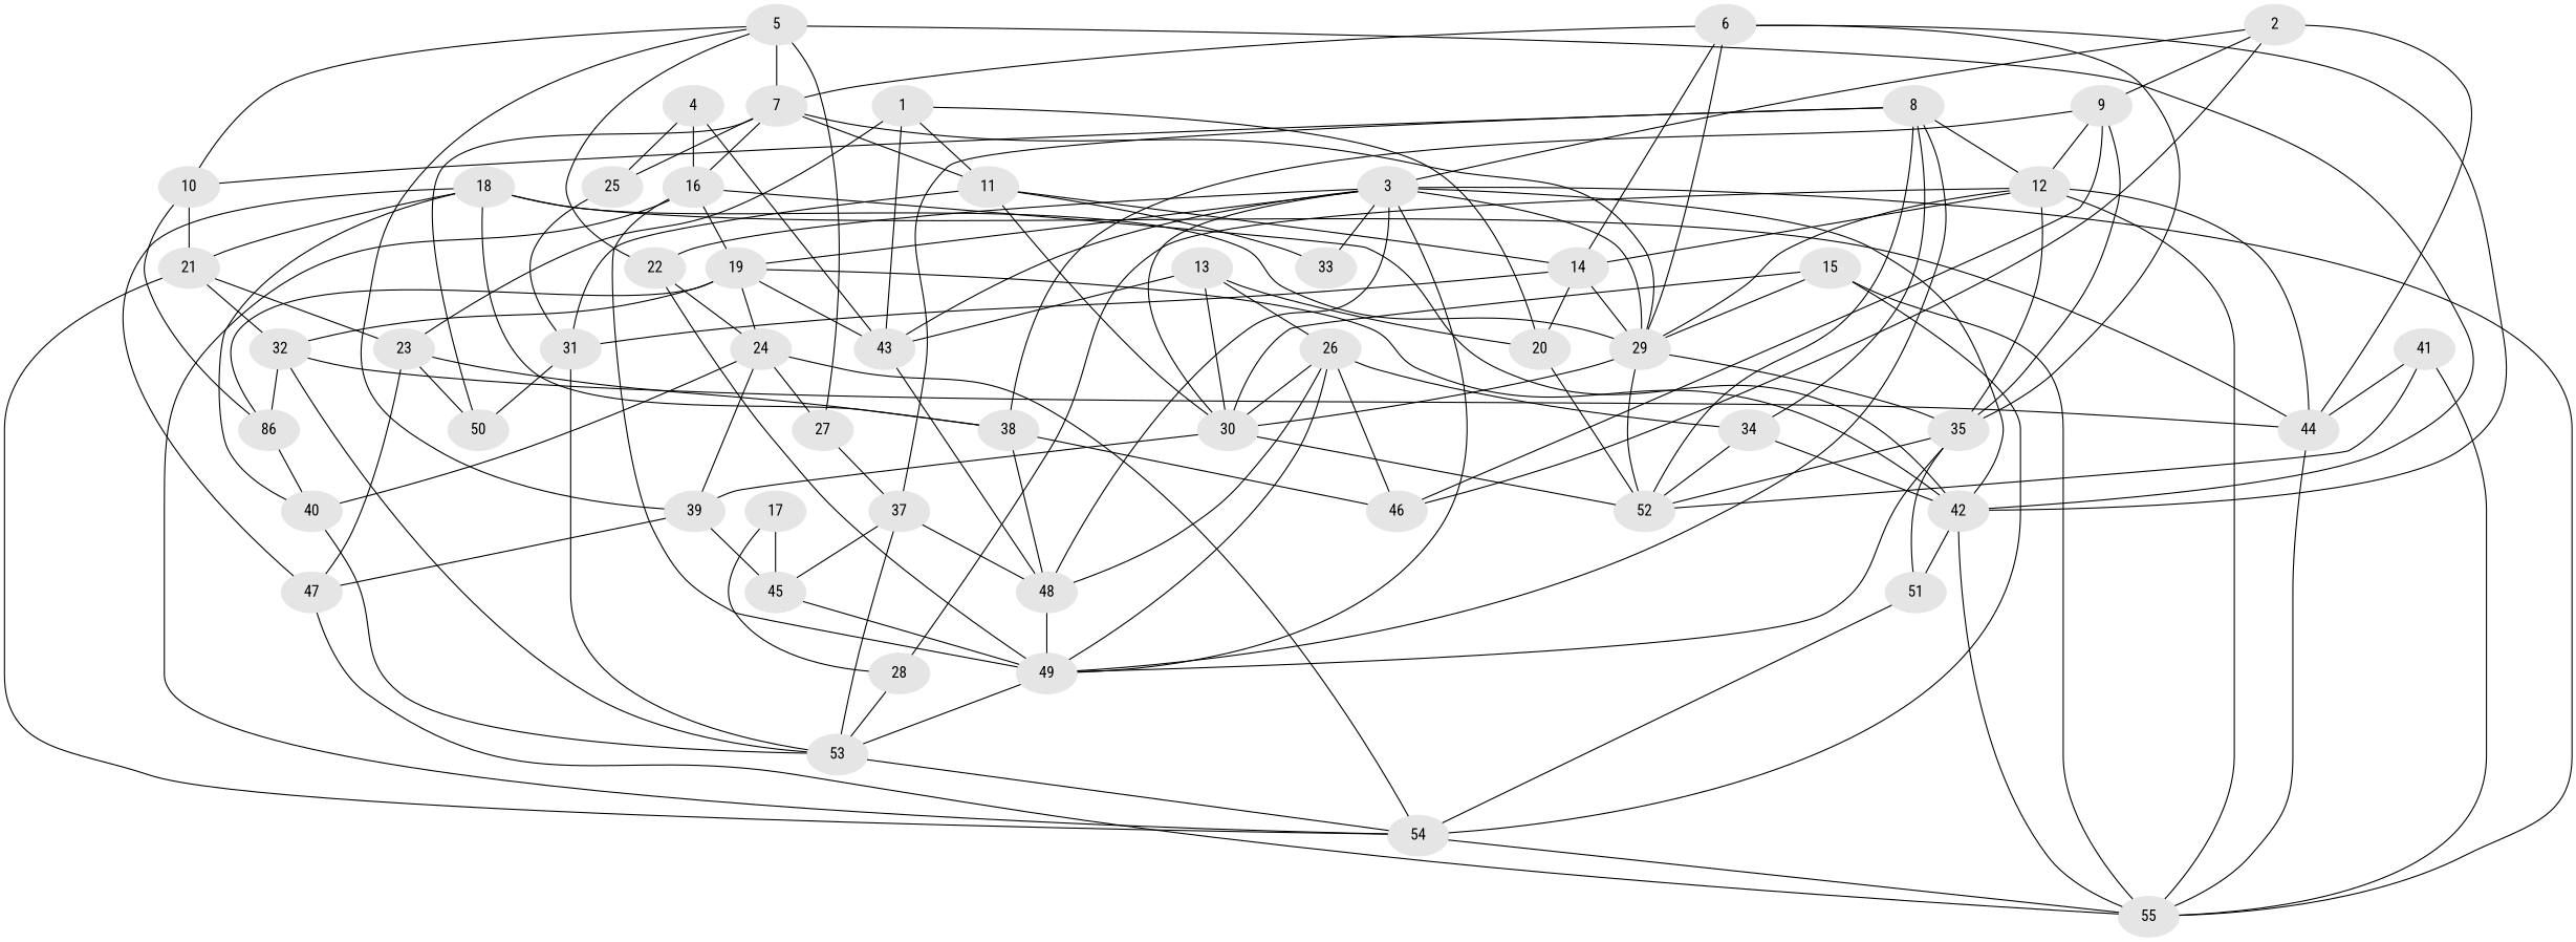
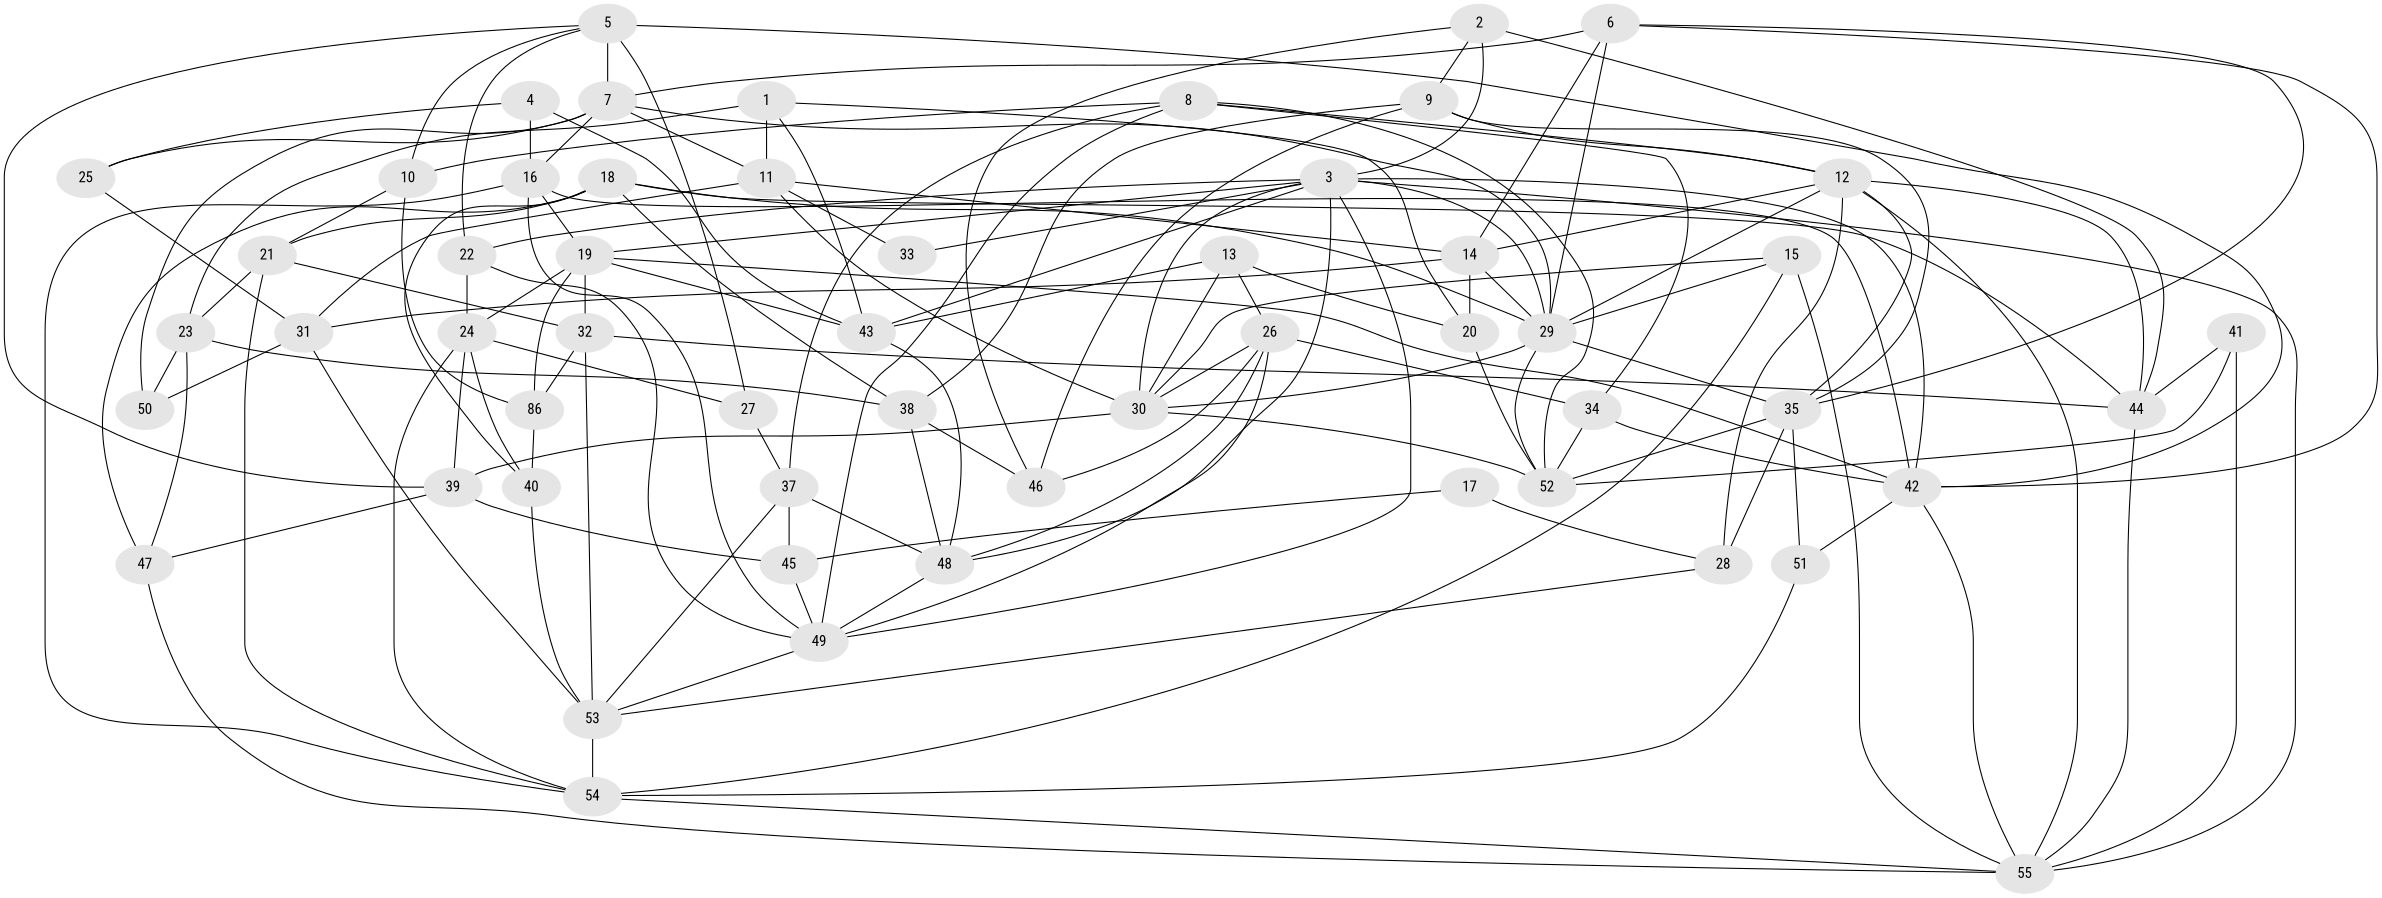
  graph {
    fontname="Roboto Condensed"
    node [color=gray90 fontname="Roboto Condensed" style=filled]
    edge [fontname="Roboto Condensed" weight=1.0]
    1
    11
    20
    23
    43
    30
    33
    14
    31
    52
    50
    38
    47
    48
    2
    3
    9
    44
    46
    19
    22
    29
    42
    49
    55
    35
    12
    n28 [label=86]
    24
    32
    39
    51
    53
    4
    16
    25
    54
    5
    7
    10
    27
    21
    37
    45
    6
    8
    34
    28
    40
    13
    26
    15
    17
    18
    41
    1 -- 11
    1 -- 20
    1 -- 23 [weight=2.0]
    1 -- 43
    11 -- 30
    11 -- 33
    11 -- 14
    11 -- 31
    20 -- 52
    23 -- 50
    23 -- 38
    23 -- 47
    43 -- 48
    30 -- 52
    30 -- 39
    14 -- 20
    14 -- 31
    14 -- 29
    31 -- 50
    31 -- 53
    38 -- 48
    38 -- 46
    47 -- 55
    48 -- 49
    2 -- 3
    2 -- 9
    2 -- 44
    2 -- 46
    3 -- 43
    3 -- 30
    3 -- 33
    3 -- 48
    3 -- 19
    3 -- 22
    3 -- 29
    3 -- 42
    3 -- 49
    3 -- 55
    9 -- 38
    9 -- 46
    9 -- 35
    9 -- 12
    44 -- 55
    19 -- 43
    19 -- 42
    19 -- n28 [weight=2.0]
    19 -- 24
    19 -- 32
    22 -- 49
    22 -- 24 [weight=2.0]
    29 -- 30
    29 -- 52
    29 -- 35
    42 -- 55
    42 -- 51
    49 -- 53
    35 -- 52
-   35 -- 49
+   35 -- 28
    35 -- 51
    12 -- 14
    12 -- 44
    12 -- 29
    12 -- 55
    12 -- 35
    12 -- 28
    n28 -- 40
    24 -- 39
    24 -- 54
    24 -- 27
    24 -- 40
    32 -- 44
    32 -- n28
    32 -- 53
    39 -- 47
    39 -- 45
    51 -- 54
    53 -- 54
    4 -- 43
    4 -- 16
    4 -- 25
    16 -- 19
    16 -- 42 [weight=2.0]
    16 -- 49
    16 -- 54
    25 -- 31 [weight=2.0]
    54 -- 55
    5 -- 22
    5 -- 42
    5 -- 39
    5 -- 7 [weight=2.0]
    5 -- 10
    5 -- 27
    7 -- 11 [weight=2.0]
    7 -- 50
    7 -- 29
    7 -- 16
    7 -- 25
    10 -- n28
    10 -- 21 [weight=2.0]
    27 -- 37
    21 -- 23
    21 -- 32 [weight=2.0]
    21 -- 54
    37 -- 48
    37 -- 53
    37 -- 45
    45 -- 49
    6 -- 14
    6 -- 29
    6 -- 42
    6 -- 35
    6 -- 7
    8 -- 52
    8 -- 49
    8 -- 12
    8 -- 10
    8 -- 37
    8 -- 34
    34 -- 52
    34 -- 42
    28 -- 53 [weight=2.0]
    40 -- 53 [weight=2.0]
    13 -- 20
    13 -- 43
    13 -- 30
    13 -- 26
    26 -- 30
    26 -- 48
    26 -- 46
    26 -- 49
    26 -- 34
    15 -- 30
    15 -- 29
    15 -- 55
    15 -- 54
    17 -- 45
    17 -- 28
    18 -- 38
    18 -- 47
    18 -- 44
    18 -- 29 [weight=2.0]
    18 -- 21
    18 -- 40
    41 -- 52
    41 -- 44
    41 -- 55
  }
